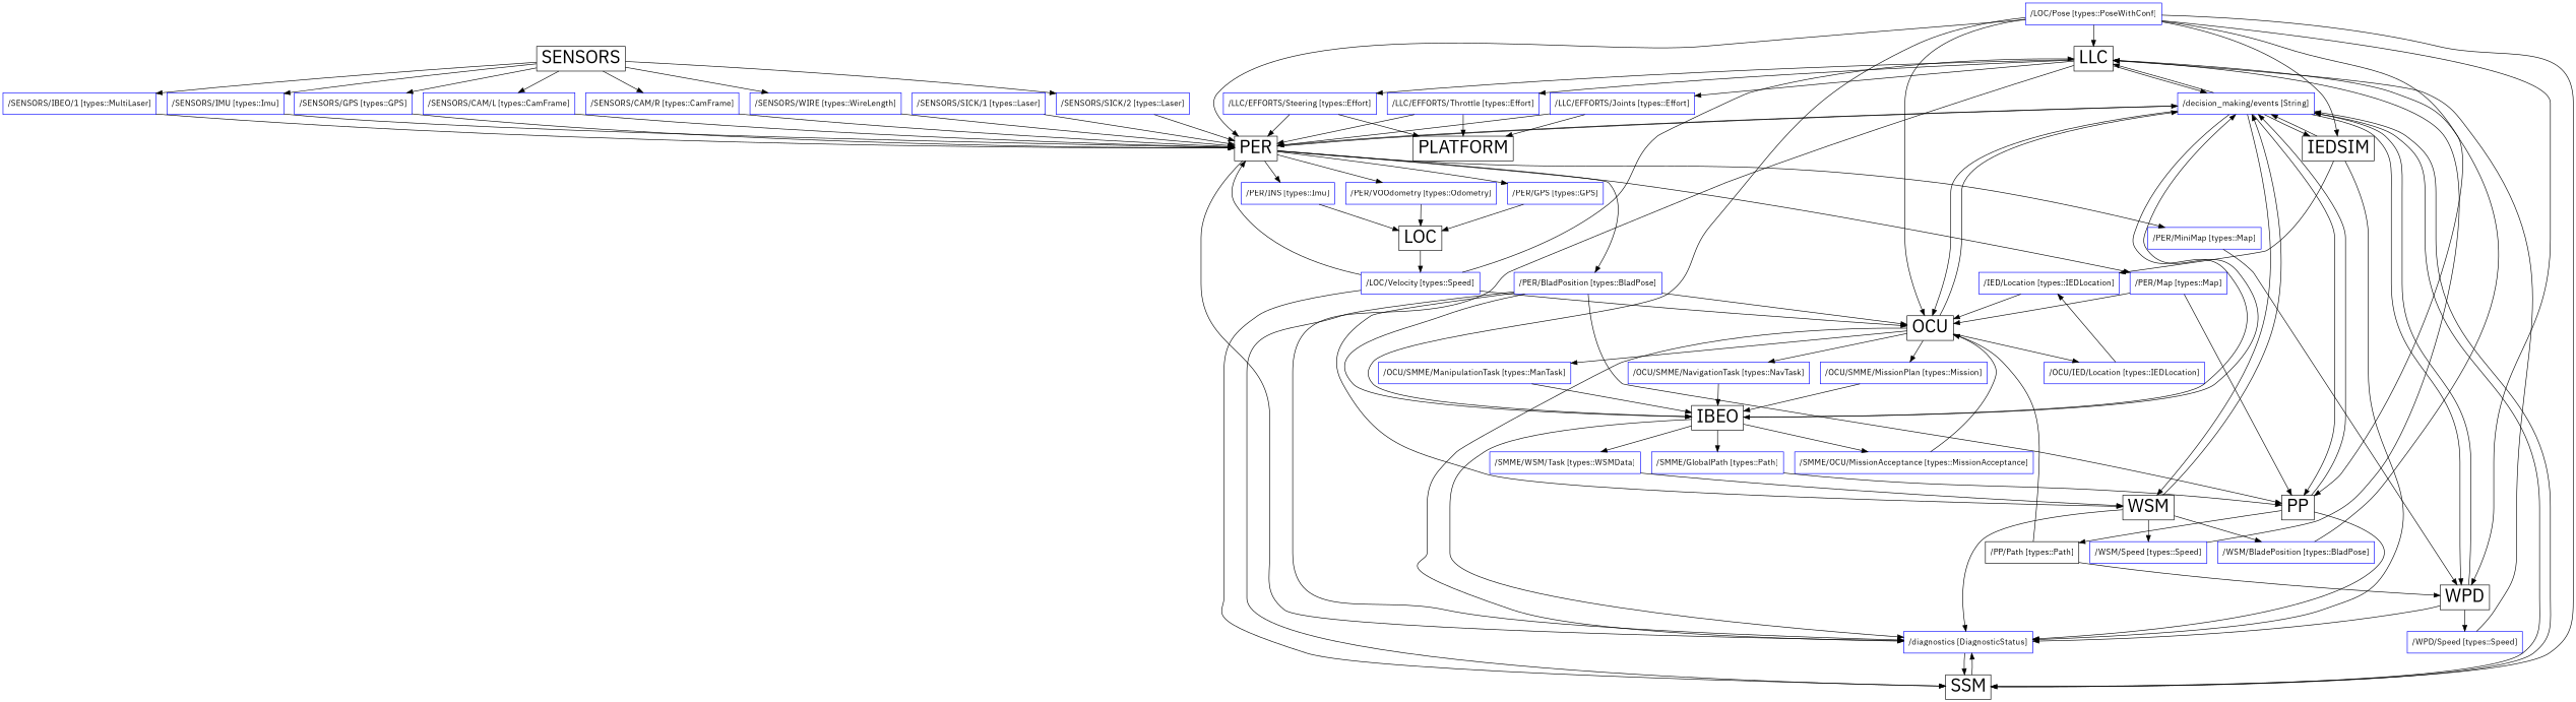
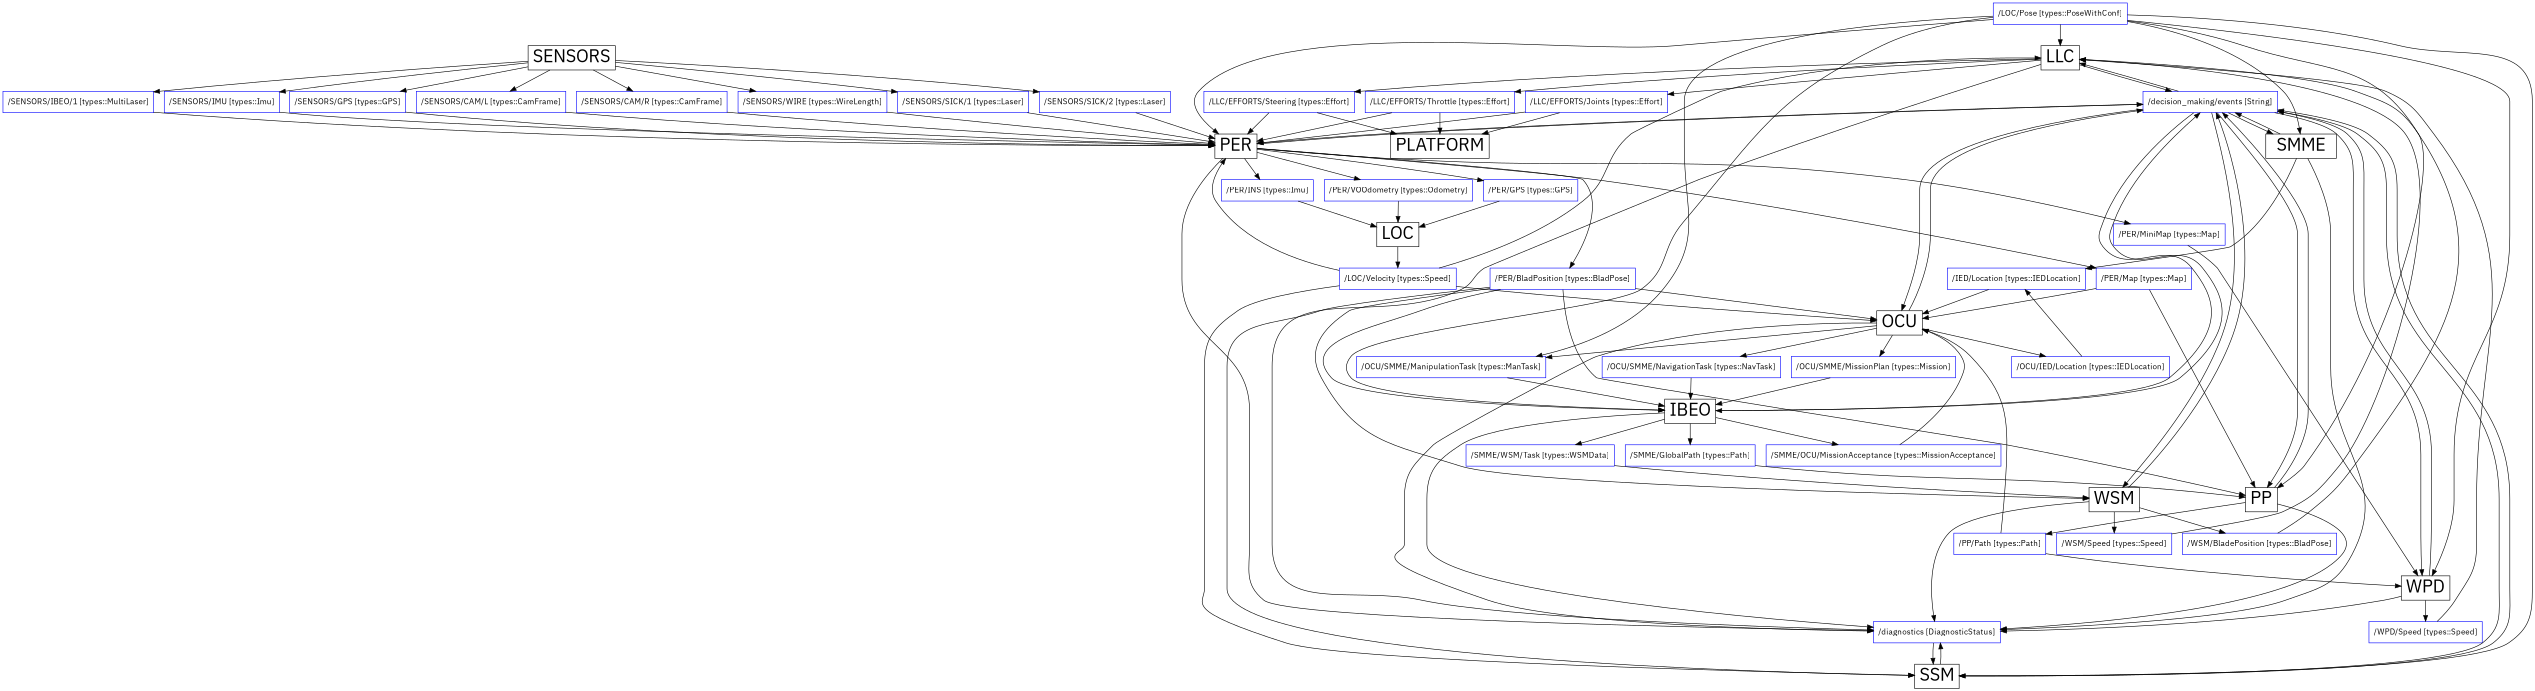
  digraph {
    fontname="IBM Plex Sans"
    node [fontname="IBM Plex Sans" shape=box color=blue]
    edge [fontname="IBM Plex Sans"]
    LLC [fillcolor=gray fontsize=30 color=""]
    OCU [fillcolor=gray fontsize=30 color=""]
    PER [fillcolor=gray fontsize=30 color=""]
    PP [fillcolor=gray fontsize=30 color=""]
    n5 [fillcolor=gray fontsize=30 label=IBEO color=""]
    SSM [fillcolor=gray fontsize=30 color=""]
    WPD [fillcolor=gray fontsize=30 color=""]
    WSM [fillcolor=gray fontsize=30 color=""]
    SENSORS [fillcolor=gray fontsize=30 color=""]
    PLATFORM [fillcolor=gray fontsize=30 color=""]
    LOC [fillcolor=gray fontsize=30 color=""]
-   IEDSIM [fillcolor=gray fontsize=30 color=""]
+   IEDSIM [fillcolor=gray fontsize=30 label=SMME color=""]
    n13 [label="/decision_making/events [String]"]
    n14 [label="/diagnostics [DiagnosticStatus]"]
    n15 [label="/IED/Location [types::IEDLocation]"]
    n16 [label="/OCU/IED/Location [types::IEDLocation]"]
    n17 [label="/OCU/SMME/NavigationTask [types::NavTask]"]
    n18 [label="/OCU/SMME/ManipulationTask [types::ManTask]"]
    n19 [label="/OCU/SMME/MissionPlan [types::Mission]"]
    n20 [label="/SMME/GlobalPath [types::Path]"]
    n21 [label="/SMME/OCU/MissionAcceptance [types::MissionAcceptance]"]
    n22 [label="/SMME/WSM/Task [types::WSMData]"]
-   n23 [color=black label="/PP/Path [types::Path]"]
+   n23 [label="/PP/Path [types::Path]"]
    n24 [label="/WPD/Speed [types::Speed]"]
    n25 [label="/WSM/Speed [types::Speed]"]
    n26 [label="/PER/GPS [types::GPS]"]
    n27 [label="/PER/INS [types::Imu]"]
    n28 [label="/PER/BladPosition [types::BladPose]"]
    n29 [label="/WSM/BladePosition [types::BladPose]"]
    n30 [label="/PER/Map [types::Map]"]
    n31 [label="/PER/MiniMap [types::Map]"]
    n32 [label="/PER/VOOdometry [types::Odometry]"]
    n33 [label="/LOC/Pose [types::PoseWithConf]"]
    n34 [label="/LOC/Velocity [types::Speed]"]
    n35 [label="/LLC/EFFORTS/Throttle [types::Effort]"]
    n36 [label="/LLC/EFFORTS/Steering [types::Effort]"]
    n37 [label="/LLC/EFFORTS/Joints [types::Effort]"]
    n38 [label="/SENSORS/IMU [types::Imu]"]
    n39 [label="/SENSORS/GPS [types::GPS]"]
    n40 [label="/SENSORS/CAM/L [types::CamFrame]"]
    n41 [label="/SENSORS/CAM/R [types::CamFrame]"]
    n42 [label="/SENSORS/WIRE [types::WireLength]"]
    n43 [label="/SENSORS/SICK/1 [types::Laser]"]
    n44 [label="/SENSORS/SICK/2 [types::Laser]"]
    n45 [label="/SENSORS/IBEO/1 [types::MultiLaser]"]
    subgraph sub_1 {
      LLC
      OCU
      PER
      PP
      n5
      SSM
      WPD
      WSM
      SENSORS
      PLATFORM
      LOC
      IEDSIM
    }
    subgraph sub_2 {
      n13
      n14
      n15
      n16
      n17
      n18
      n19
      n20
      n21
      n22
      n23
      n24
      n25
      n26
      n27
      n28
      n29
      n30
      n31
      n32
      n33
      n34
      n35
      n36
      n37
      n38
      n39
      n40
      n41
      n42
      n43
      n44
      n45
    }
    LLC -> n13
    LLC -> n14
    LLC -> n35
    LLC -> n36
    LLC -> n37
    OCU -> n13
    OCU -> n14
    OCU -> n16
    OCU -> n17
    OCU -> n18
    OCU -> n19
    PER -> n13
    PER -> n14
    PER -> n26
    PER -> n27
    PER -> n28
    PER -> n30
    PER -> n31
    PER -> n32
    PP -> n13
    PP -> n14
    PP -> n23
    n5 -> n13
    n5 -> n14
    n5 -> n20
    n5 -> n21
    n5 -> n22
    SSM -> n13
    SSM -> n14
    WPD -> n13
    WPD -> n14
    WPD -> n24
    WSM -> n13
    WSM -> n14
    WSM -> n25
    WSM -> n29
    SENSORS -> n38
    SENSORS -> n39
    SENSORS -> n40
    SENSORS -> n41
    SENSORS -> n42
+   SENSORS -> n43
    SENSORS -> n44
    SENSORS -> n45
    LOC -> n34
    IEDSIM -> n13
    IEDSIM -> n14
    IEDSIM -> n15
    n13 -> LLC
    n13 -> OCU
    n13 -> PER
    n13 -> PP
    n13 -> n5
    n13 -> SSM
    n13 -> WPD
    n13 -> WSM
    n13 -> IEDSIM
    n14 -> SSM
    n15 -> OCU
    n16 -> n15
    n17 -> n5
    n18 -> n5
    n19 -> n5
    n20 -> PP
    n21 -> OCU
    n22 -> WSM
    n23 -> OCU
    n23 -> WPD
    n24 -> LLC
    n25 -> LLC
    n26 -> LOC
    n27 -> LOC
    n28 -> OCU
    n28 -> PP
    n28 -> n5
    n28 -> SSM
    n28 -> WSM
    n29 -> LLC
    n30 -> OCU
    n30 -> PP
    n31 -> WPD
    n32 -> LOC
    n33 -> LLC
-   n33 -> OCU
+   n33 -> n18
    n33 -> PER
    n33 -> PP
    n33 -> n5
    n33 -> SSM
    n33 -> WPD
    n33 -> IEDSIM
    n34 -> LLC
    n34 -> OCU
    n34 -> PER
    n34 -> SSM
    n35 -> PER
    n35 -> PLATFORM
    n36 -> PER
    n36 -> PLATFORM
    n37 -> PER
    n37 -> PLATFORM
    n38 -> PER
    n39 -> PER
    n40 -> PER
    n41 -> PER
    n42 -> PER
    n43 -> PER
    n44 -> PER
    n45 -> PER
  }
